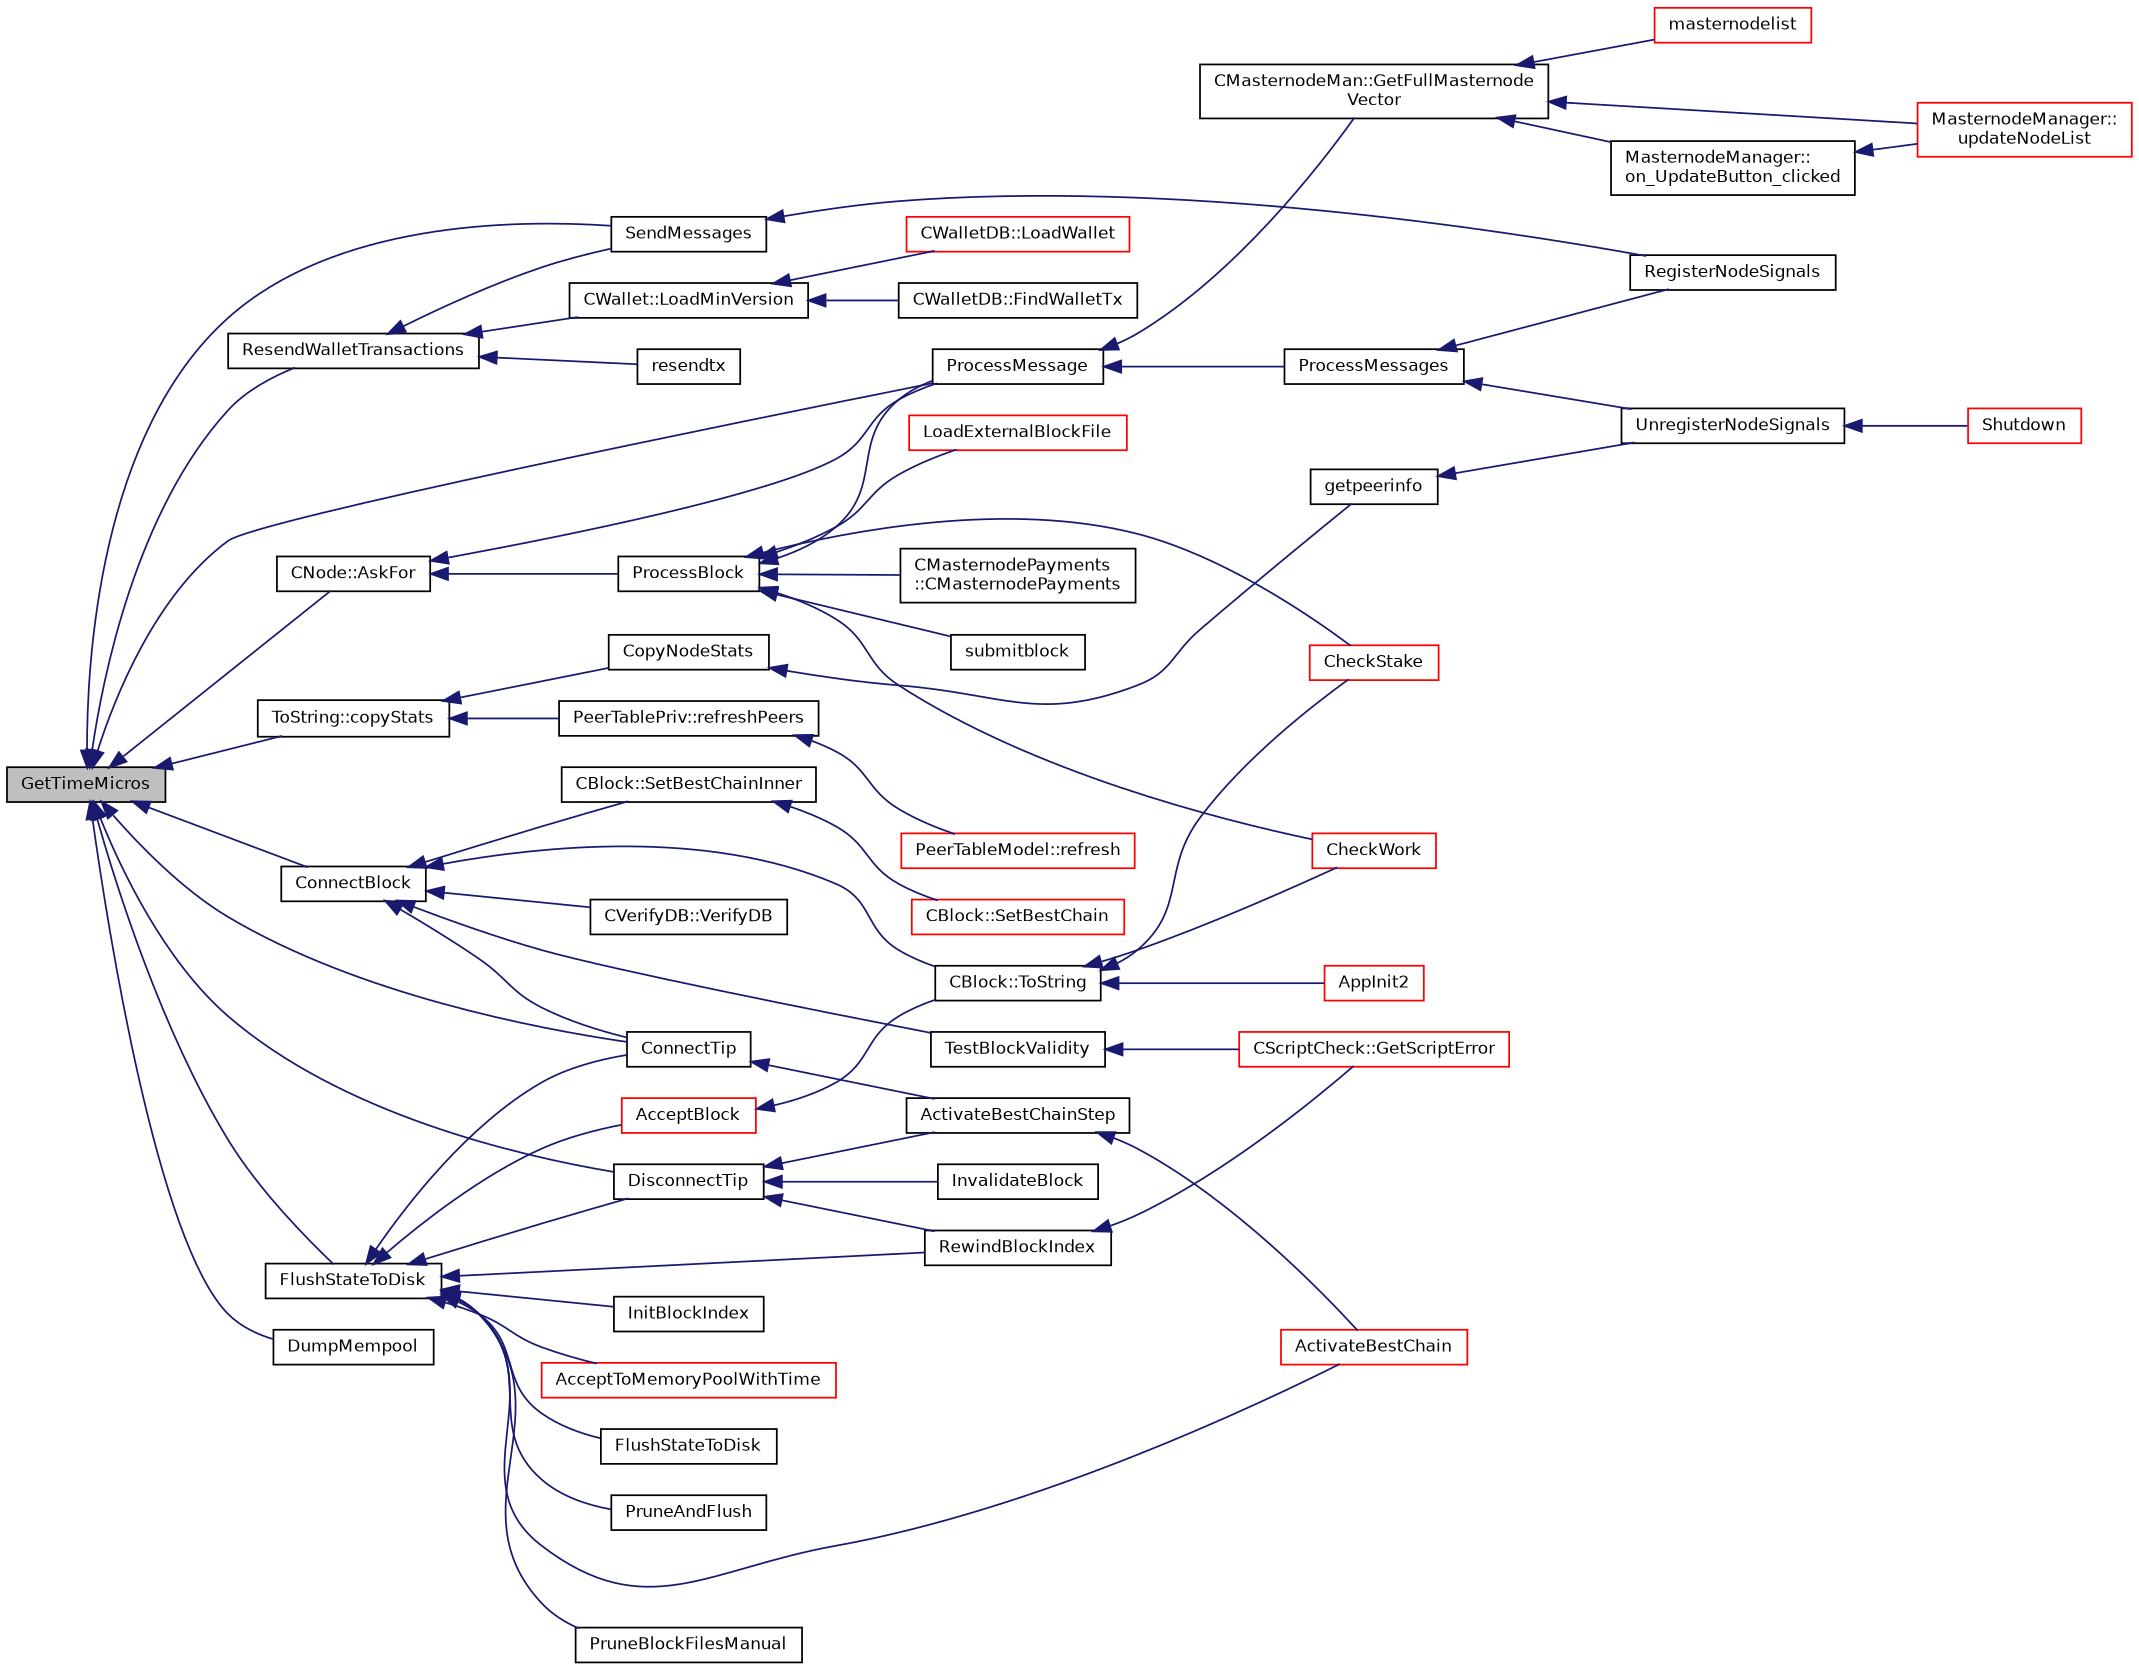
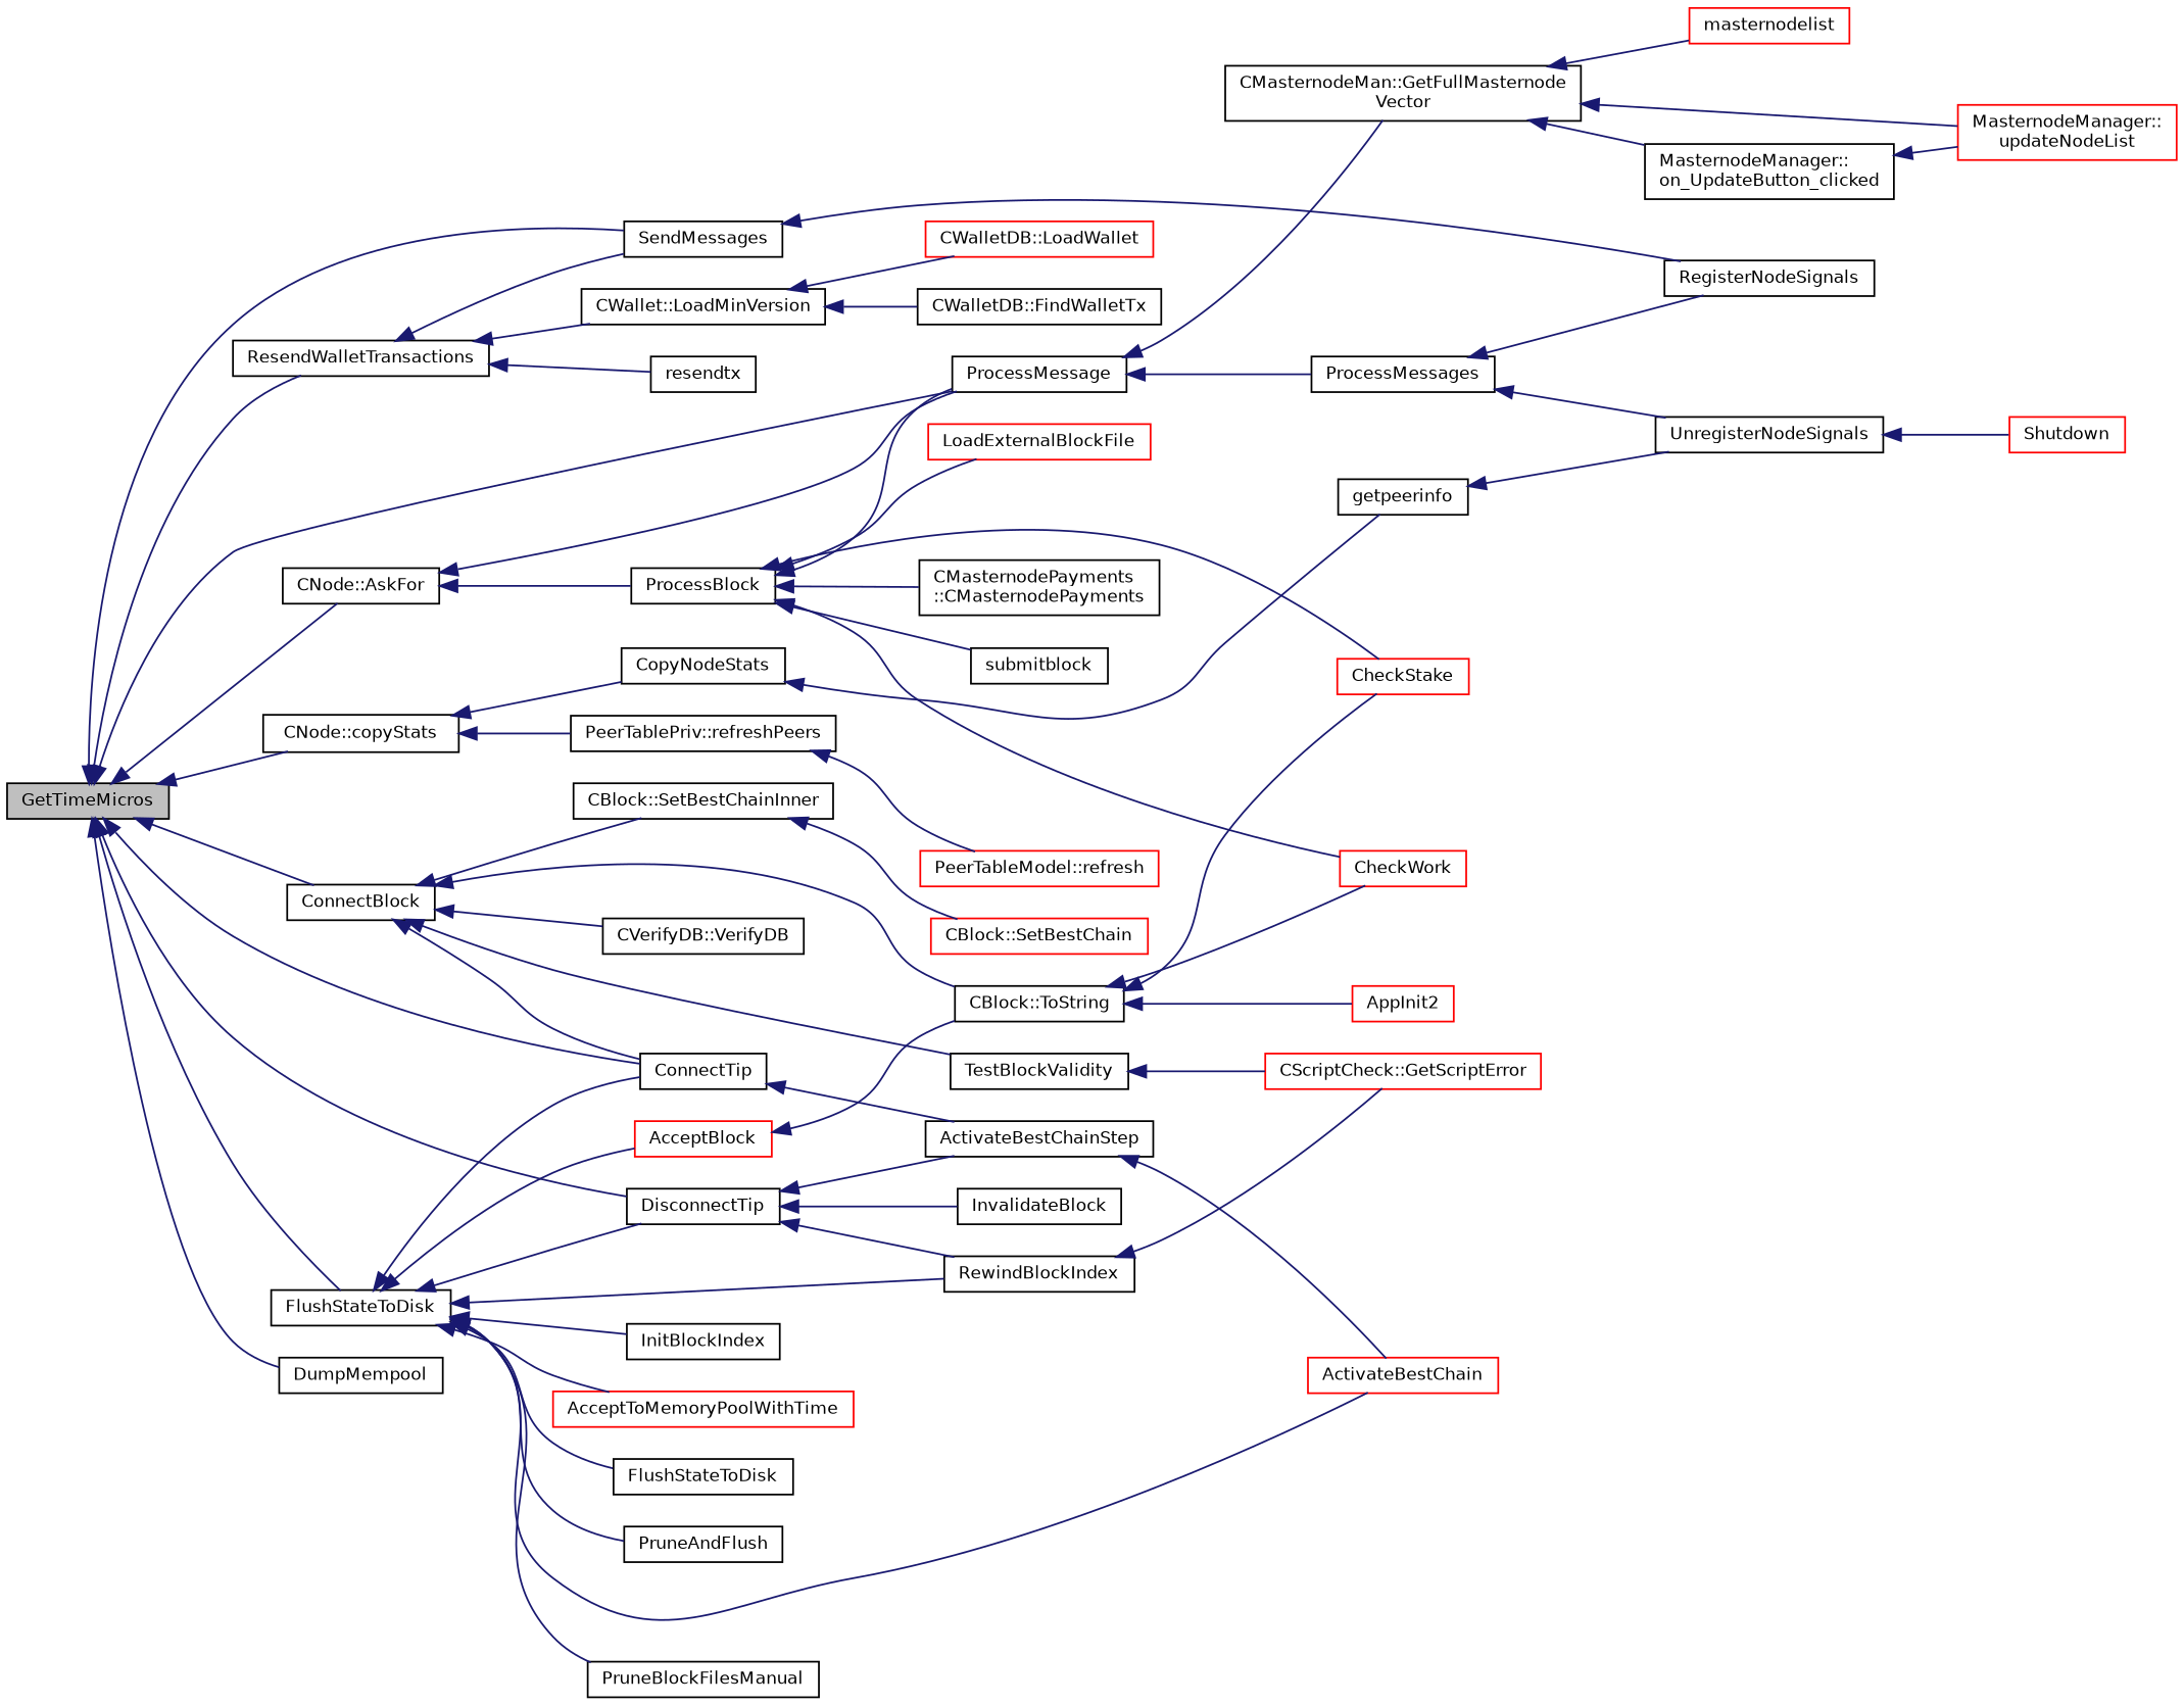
  digraph {
    rankdir=LR
    node [color=black fillcolor=white fontname=Helvetica fontsize=10 shape=record style=filled]
    edge [color=midnightblue dir=back fontname=Helvetica fontsize=10 labelfontname=Helvetica labelfontsize=10 style=solid]
    n1 [fillcolor=grey75 fontcolor=black height=0.2 label=GetTimeMicros width=0.4]
    n2 [height=0.2 label=ResendWalletTransactions width=0.4]
    n3 [height=0.2 label=SendMessages width=0.4]
    n4 [height=0.2 label=ProcessMessage width=0.4]
-   n5 [height=0.2 label="ToString::copyStats" width=0.4]
+   n5 [height=0.2 label="CNode::copyStats" width=0.4]
    n6 [height=0.2 label="CNode::AskFor" width=0.4]
    n7 [height=0.2 label=ConnectBlock width=0.4]
    n8 [height=0.2 label=ConnectTip width=0.4]
    n9 [height=0.2 label=FlushStateToDisk width=0.4]
    n10 [height=0.2 label=DisconnectTip width=0.4]
    n11 [height=0.2 label=DumpMempool width=0.4]
    n12 [height=0.2 label=resendtx width=0.4]
    n13 [height=0.2 label="CWallet::LoadMinVersion" width=0.4]
    n14 [height=0.2 label=RegisterNodeSignals width=0.4]
    n15 [height=0.2 label=ProcessMessages width=0.4]
    n16 [height=0.2 label="CMasternodeMan::GetFullMasternode\lVector" width=0.4]
    n17 [height=0.2 label="PeerTablePriv::refreshPeers" width=0.4]
    n18 [height=0.2 label=CopyNodeStats width=0.4]
    n19 [height=0.2 label=ProcessBlock width=0.4]
    n20 [height=0.2 label="CBlock::SetBestChainInner" width=0.4]
    n21 [height=0.2 label="CBlock::ToString" width=0.4]
    n22 [height=0.2 label=TestBlockValidity width=0.4]
    n23 [height=0.2 label="CVerifyDB::VerifyDB" width=0.4]
    n24 [height=0.2 label=ActivateBestChainStep width=0.4]
    n25 [color=red height=0.2 label=ActivateBestChain width=0.4]
    n26 [color=red height=0.2 label=AcceptToMemoryPoolWithTime width=0.4]
    n27 [height=0.2 label=FlushStateToDisk width=0.4]
    n28 [height=0.2 label=PruneAndFlush width=0.4]
    n29 [height=0.2 label=RewindBlockIndex width=0.4]
    n30 [color=red height=0.2 label=AcceptBlock width=0.4]
    n31 [height=0.2 label=PruneBlockFilesManual width=0.4]
    n32 [height=0.2 label=InitBlockIndex width=0.4]
    n33 [height=0.2 label=InvalidateBlock width=0.4]
    n34 [color=red height=0.2 label="CWalletDB::LoadWallet" width=0.4]
    n35 [height=0.2 label="CWalletDB::FindWalletTx" width=0.4]
    n36 [height=0.2 label=UnregisterNodeSignals width=0.4]
    n37 [color=red height=0.2 label=Shutdown width=0.4]
    n38 [color=red height=0.2 label=AppInit2 width=0.4]
    n39 [color=red height=0.2 label="MasternodeManager::\lupdateNodeList" width=0.4]
    n40 [height=0.2 label="MasternodeManager::\lon_UpdateButton_clicked" width=0.4]
    n41 [color=red height=0.2 label=masternodelist width=0.4]
    n42 [color=red height=0.2 label="PeerTableModel::refresh" width=0.4]
    n43 [height=0.2 label=getpeerinfo width=0.4]
    n44 [color=red height=0.2 label=LoadExternalBlockFile width=0.4]
    n45 [height=0.2 label="CMasternodePayments\l::CMasternodePayments" width=0.4]
    n46 [color=red height=0.2 label=CheckWork width=0.4]
    n47 [color=red height=0.2 label=CheckStake width=0.4]
    n48 [height=0.2 label=submitblock width=0.4]
    n49 [color=red height=0.2 label="CBlock::SetBestChain" width=0.4]
    n50 [color=red height=0.2 label="CScriptCheck::GetScriptError" width=0.4]
    n1 -> n2
    n1 -> n3
    n1 -> n4
    n1 -> n5
    n1 -> n6
    n1 -> n7
    n1 -> n8
    n1 -> n9
    n1 -> n10
    n1 -> n11
    n2 -> n3
    n2 -> n12
    n2 -> n13
    n3 -> n14
    n4 -> n15
    n4 -> n16
    n5 -> n17
    n5 -> n18
    n6 -> n4
    n6 -> n19
    n7 -> n8
    n7 -> n20
    n7 -> n21
    n7 -> n22
    n7 -> n23
    n8 -> n24
    n9 -> n8
    n9 -> n10
    n9 -> n25
    n9 -> n26
    n9 -> n27
    n9 -> n28
    n9 -> n29
    n9 -> n30
    n9 -> n31
    n9 -> n32
    n10 -> n24
    n10 -> n29
    n10 -> n33
    n13 -> n34
    n13 -> n35
    n15 -> n14
    n15 -> n36
    n16 -> n39
    n16 -> n40
    n16 -> n41
    n17 -> n42
    n18 -> n43
    n19 -> n4
    n19 -> n44
    n19 -> n45
    n19 -> n46
    n19 -> n47
    n19 -> n48
    n20 -> n49
    n21 -> n38
    n21 -> n46
    n21 -> n47
    n22 -> n50
    n24 -> n25
    n29 -> n50
    n30 -> n21
    n36 -> n37
    n40 -> n39
    n43 -> n36
  }
